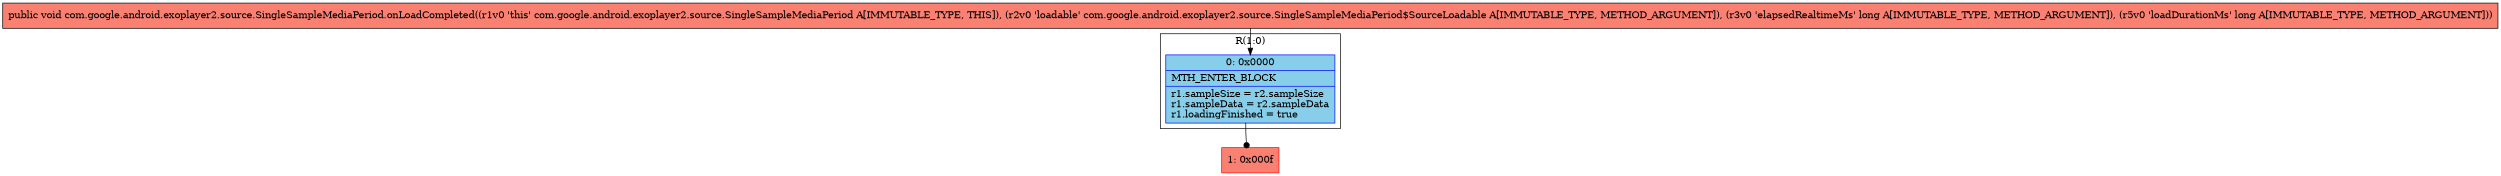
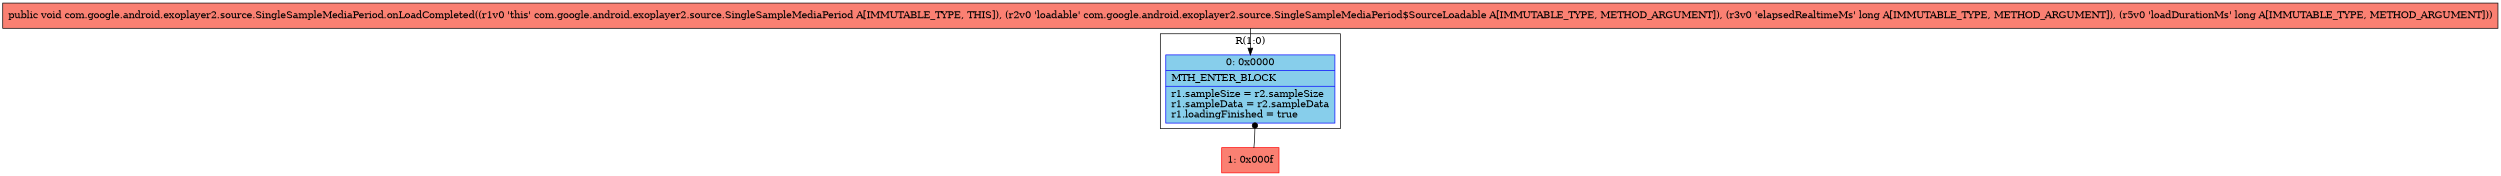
  digraph {
    node [shape=record style=filled fillcolor=salmon]
    n1 [color=blue label="{0\:\ 0x0000|MTH_ENTER_BLOCK\l|r1.sampleSize = r2.sampleSize\lr1.sampleData = r2.sampleData\lr1.loadingFinished = true\l}" fillcolor=skyblue]
    n2 [color=red label="{1\:\ 0x000f}"]
    n3 [label="{public void com.google.android.exoplayer2.source.SingleSampleMediaPeriod.onLoadCompleted((r1v0 'this' com.google.android.exoplayer2.source.SingleSampleMediaPeriod A[IMMUTABLE_TYPE, THIS]), (r2v0 'loadable' com.google.android.exoplayer2.source.SingleSampleMediaPeriod$SourceLoadable A[IMMUTABLE_TYPE, METHOD_ARGUMENT]), (r3v0 'elapsedRealtimeMs' long A[IMMUTABLE_TYPE, METHOD_ARGUMENT]), (r5v0 'loadDurationMs' long A[IMMUTABLE_TYPE, METHOD_ARGUMENT])) }"]
    subgraph cluster_1 {
      label="R(1:0)"
      n1
    }
-   n1 -> n2 [arrowhead=dot]
+   n2 -> n1 [arrowhead=dot]
    n3 -> n1 [arrowhead=normal]
  }
